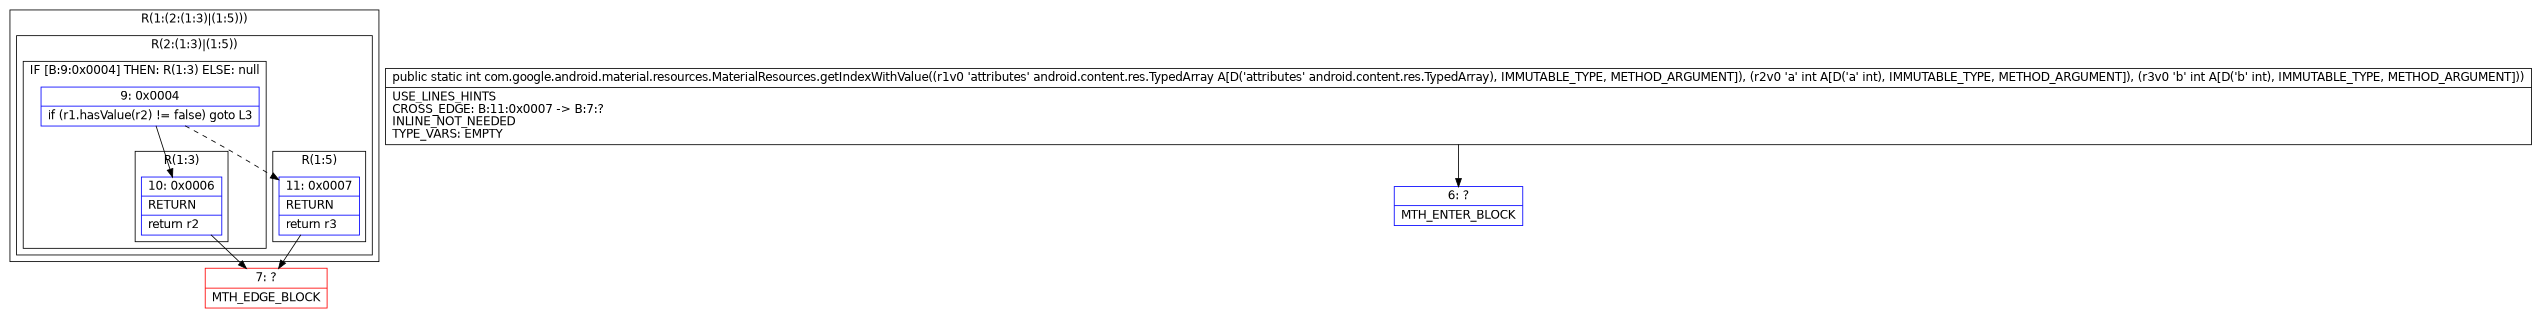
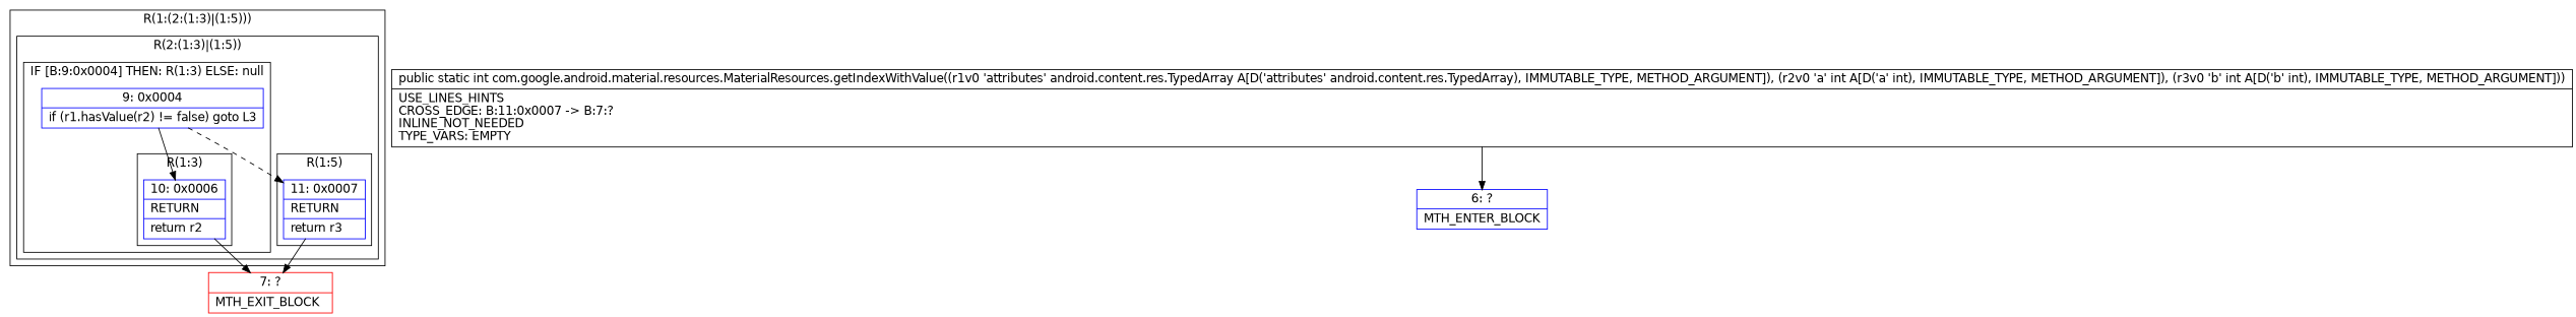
  digraph {
    fontname="DejaVu Sans"
    node [color=blue fontname="DejaVu Sans" shape=record]
    edge [fontname="DejaVu Sans"]
    n1 [label="{10\:\ 0x0006|RETURN\l|return r2\l}"]
    n2 [label="{9\:\ 0x0004|if (r1.hasValue(r2) != false) goto L3\l}"]
    n3 [label="{11\:\ 0x0007|RETURN\l|return r3\l}"]
-   n4 [color=red label="{7\:\ ?|MTH_EDGE_BLOCK\l}"]
+   n4 [color=red label="{7\:\ ?|MTH_EXIT_BLOCK\l}"]
    n5 [label="{6\:\ ?|MTH_ENTER_BLOCK\l}"]
    n6 [label="{public static int com.google.android.material.resources.MaterialResources.getIndexWithValue((r1v0 'attributes' android.content.res.TypedArray A[D('attributes' android.content.res.TypedArray), IMMUTABLE_TYPE, METHOD_ARGUMENT]), (r2v0 'a' int A[D('a' int), IMMUTABLE_TYPE, METHOD_ARGUMENT]), (r3v0 'b' int A[D('b' int), IMMUTABLE_TYPE, METHOD_ARGUMENT]))  | USE_LINES_HINTS\lCROSS_EDGE: B:11:0x0007 \-\> B:7:?\lINLINE_NOT_NEEDED\lTYPE_VARS: EMPTY\l}" color=""]
    subgraph cluster_1 {
      label="R(1:(2:(1:3)|(1:5)))"
      subgraph cluster_2 {
        label="R(2:(1:3)|(1:5))"
        subgraph cluster_3 {
          label="IF [B:9:0x0004] THEN: R(1:3) ELSE: null"
          n2
          subgraph cluster_4 {
            label="R(1:3)"
            n1
          }
        }
        subgraph cluster_5 {
          label="R(1:5)"
          n3
        }
      }
    }
    n1 -> n4
    n2 -> n1
    n2 -> n3 [style=dashed]
    n3 -> n4
    n6 -> n5
  }
